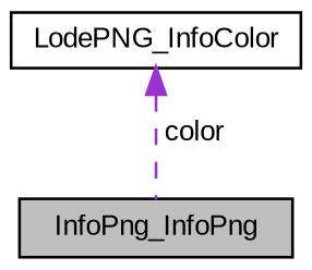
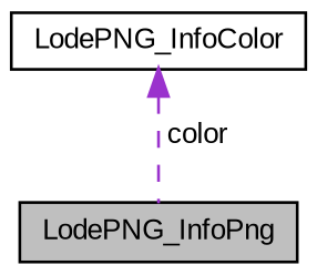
  digraph {
    fontname="Liberation Sans"
    node [color=black fontname="Liberation Sans" fontsize=10 shape=record style=filled]
-   n1 [fillcolor=grey75 fontcolor=black height=0.2 label=InfoPng_InfoPng width=0.4]
+   n1 [fillcolor=grey75 fontcolor=black height=0.2 label=LodePNG_InfoPng width=0.4]
    n2 [fillcolor=white height=0.2 label=LodePNG_InfoColor width=0.4]
    n2 -> n1 [color=darkorchid3 dir=back fontname="Liberation Sans" fontsize=10 label=" color" labelfontname=Helvetica labelfontsize=10 style=dashed]
  }
